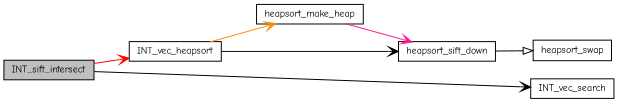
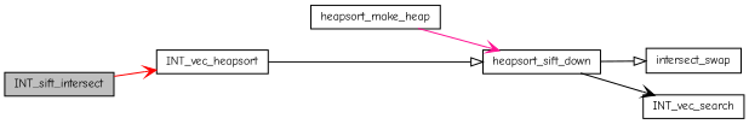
  digraph {
    fontname="Comic Neue"
    rankdir=LR
    node [color=black fillcolor=white fontname="Comic Neue" fontsize=10 shape=record style=filled]
    edge [arrowhead=vee color=black fontname="Comic Neue" fontsize=10 labelfontname=Helvetica labelfontsize=10 style=solid]
    n1 [fillcolor=grey75 fontcolor=black height=0.2 label=INT_sift_intersect width=0.4]
    n2 [height=0.2 label=INT_vec_heapsort width=0.4]
    n3 [height=0.2 label=INT_vec_search width=0.4]
    n4 [height=0.2 label=heapsort_make_heap width=0.4]
    n5 [height=0.2 label=heapsort_sift_down width=0.4]
-   n6 [height=0.2 label=heapsort_swap width=0.4]
+   n6 [height=0.2 label=intersect_swap width=0.4]
    n1 -> n2 [color=red]
-   n1 -> n3
-   n2 -> n4 [color=darkorange]
-   n2 -> n5
+   n5 -> n3
+   n2 -> n5 [arrowhead=onormal]
    n4 -> n5 [color=deeppink]
    n5 -> n6 [arrowhead=onormal]
  }
